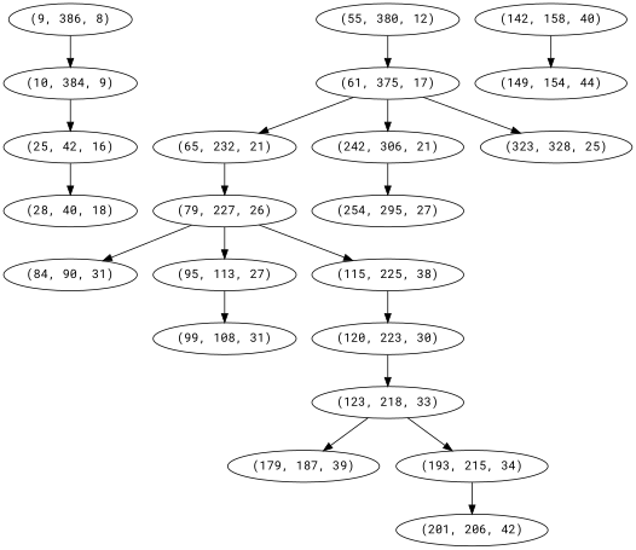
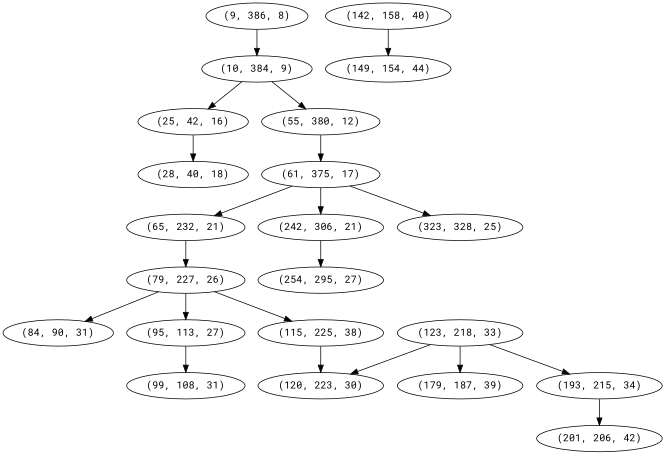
  digraph {
    fontname="Roboto Mono"
    node [fontname="Roboto Mono"]
    edge [fontname="Roboto Mono"]
    "(9, 386, 8)"
    "(10, 384, 9)"
    "(25, 42, 16)"
    "(55, 380, 12)"
    "(28, 40, 18)"
    "(61, 375, 17)"
    "(65, 232, 21)"
    "(242, 306, 21)"
    "(323, 328, 25)"
    "(79, 227, 26)"
    "(254, 295, 27)"
    "(84, 90, 31)"
    "(95, 113, 27)"
    n14 [label="(115, 225, 38)"]
    "(99, 108, 31)"
    "(120, 223, 30)"
    "(123, 218, 33)"
    "(179, 187, 39)"
    "(193, 215, 34)"
    "(201, 206, 42)"
    "(142, 158, 40)"
    "(149, 154, 44)"
    "(9, 386, 8)" -> "(10, 384, 9)"
    "(10, 384, 9)" -> "(25, 42, 16)"
+   "(10, 384, 9)" -> "(55, 380, 12)"
    "(25, 42, 16)" -> "(28, 40, 18)"
    "(55, 380, 12)" -> "(61, 375, 17)"
    "(61, 375, 17)" -> "(65, 232, 21)"
    "(61, 375, 17)" -> "(242, 306, 21)"
    "(61, 375, 17)" -> "(323, 328, 25)"
    "(65, 232, 21)" -> "(79, 227, 26)"
    "(242, 306, 21)" -> "(254, 295, 27)"
    "(79, 227, 26)" -> "(84, 90, 31)"
    "(79, 227, 26)" -> "(95, 113, 27)"
    "(79, 227, 26)" -> n14
    "(95, 113, 27)" -> "(99, 108, 31)"
    n14 -> "(120, 223, 30)"
-   "(120, 223, 30)" -> "(123, 218, 33)"
+   "(123, 218, 33)" -> "(120, 223, 30)"
    "(123, 218, 33)" -> "(179, 187, 39)"
    "(123, 218, 33)" -> "(193, 215, 34)"
    "(193, 215, 34)" -> "(201, 206, 42)"
    "(142, 158, 40)" -> "(149, 154, 44)"
  }
